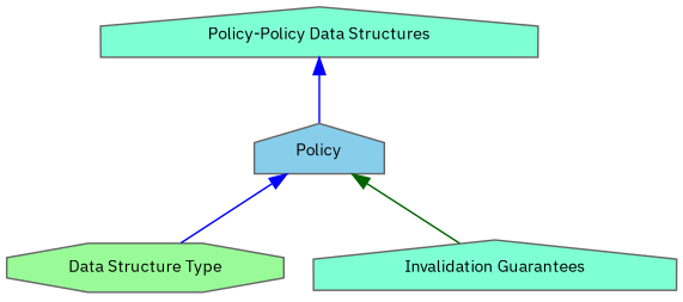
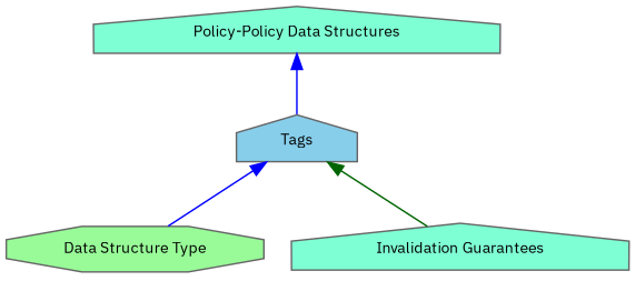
  digraph {
    fontname="IBM Plex Sans"
    rankdir=TB
    node [color=grey40 fillcolor=aquamarine fontname="IBM Plex Sans" fontsize=10 shape=house style=filled]
    edge [color=blue dir=back fontname="IBM Plex Sans" fontsize=10 labelfontname=Helvetica labelfontsize=10 shape=plaintext style=solid]
    n1 [fillcolor=palegreen height=0.2 label="Data Structure Type" shape=octagon width=0.4]
    n2 [height=0.2 label="Invalidation Guarantees" width=0.4]
    n3 [height=0.2 label="Policy-Policy Data Structures" width=0.4]
-   n4 [color=gray40 fillcolor=skyblue fontcolor=black height=0.2 label=Policy width=0.4]
+   n4 [color=gray40 fillcolor=skyblue fontcolor=black height=0.2 label=Tags width=0.4]
    n3 -> n4
    n4 -> n1
    n4 -> n2 [color=darkgreen]
  }
